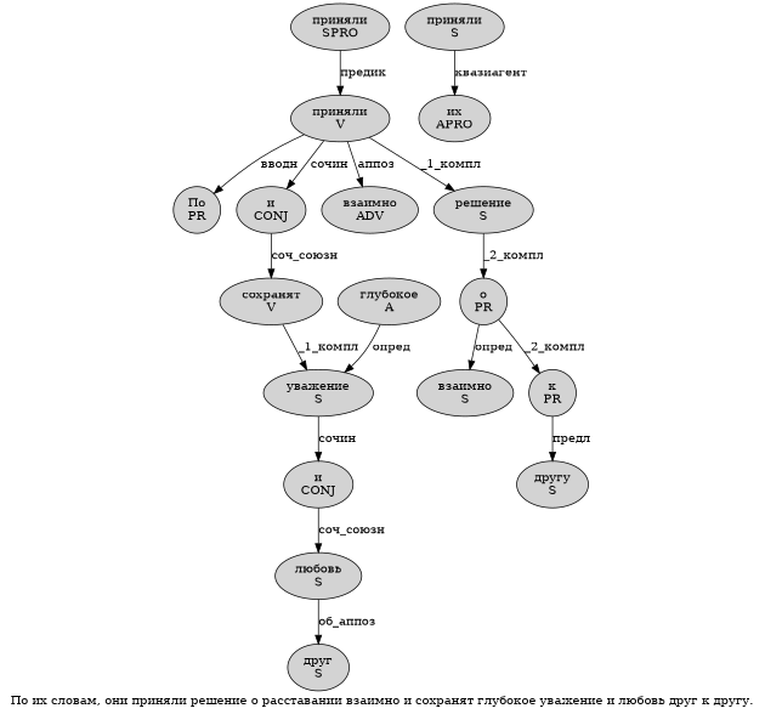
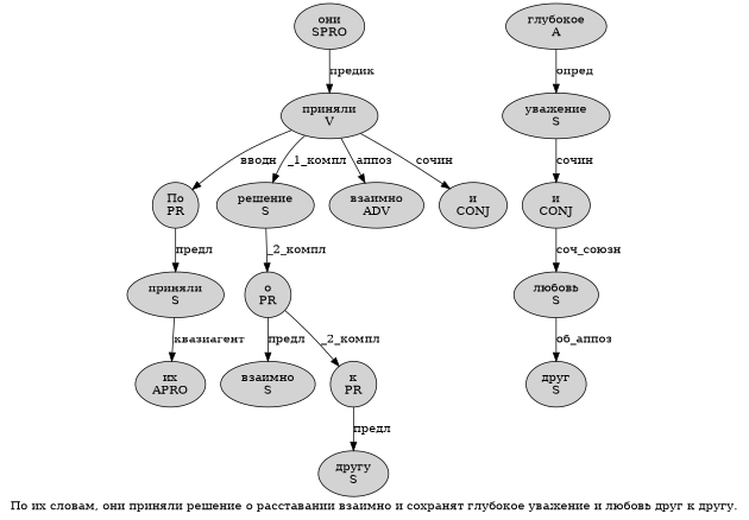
  digraph {
    label="По их словам, они приняли решение о расставании взаимно и сохранят глубокое уважение и любовь друг к другу."
    node [fillcolor=lightgray penwidth=1 shape=ellipse style=filled]
    n1 [label="По\nPR"]
    n2 [label="приняли\nS"]
    n3 [label="их\nAPRO"]
-   n4 [label="приняли\nSPRO"]
+   n4 [label="они\nSPRO"]
    n5 [label="приняли\nV"]
    n6 [label="решение\nS"]
    n7 [label="взаимно\nADV"]
    n8 [label="и\nCONJ"]
    n9 [label="о\nPR"]
-   n10 [label="сохранят\nV"]
    n11 [label="взаимно\nS"]
    n12 [label="к\nPR"]
    n13 [label="уважение\nS"]
    n14 [label="и\nCONJ"]
    n15 [label="другу\nS"]
    n16 [label="глубокое\nA"]
    n17 [label="любовь\nS"]
    n18 [label="друг\nS"]
+   n1 -> n2 [label="предл"]
    n2 -> n3 [label="квазиагент"]
    n4 -> n5 [label="предик"]
    n5 -> n1 [label="вводн"]
    n5 -> n6 [label="_1_компл"]
    n5 -> n7 [label="аппоз"]
    n5 -> n8 [label="сочин"]
    n6 -> n9 [label="_2_компл"]
-   n8 -> n10 [label="соч_союзн"]
-   n9 -> n11 [label="опред"]
+   n9 -> n11 [label="предл"]
    n9 -> n12 [label="_2_компл"]
-   n10 -> n13 [label="_1_компл"]
    n12 -> n15 [label="предл"]
    n13 -> n14 [label="сочин"]
    n14 -> n17 [label="соч_союзн"]
    n16 -> n13 [label="опред"]
    n17 -> n18 [label="об_аппоз"]
  }
